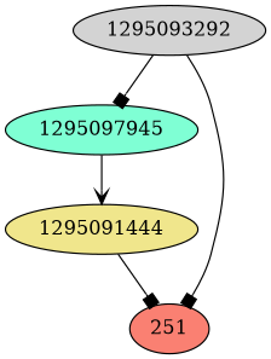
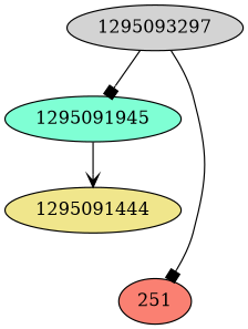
  strict digraph {
    node [style=filled]
    edge [arrowhead=box]
-   1295097945 [fillcolor=aquamarine]
+   1295097945 [fillcolor=aquamarine label=1295091945]
    1295091444 [fillcolor=khaki]
    251 [fillcolor=salmon]
-   1295093292 [fillcolor=lightgrey]
+   1295093292 [fillcolor=lightgrey label=1295093297]
    1295097945 -> 1295091444 [arrowhead=vee]
-   1295091444 -> 251
    1295093292 -> 1295097945
    1295093292 -> 251
  }
